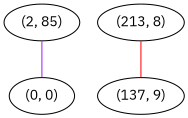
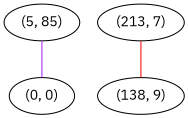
  graph {
    fontname="IBM Plex Sans"
    node [fontname="IBM Plex Sans"]
    edge [fontname="IBM Plex Sans"]
-   "(2, 85)"
+   "(2, 85)" [label="(5, 85)"]
    "(0, 0)"
-   "(213, 7)" [label="(213, 8)"]
-   "(137, 9)"
+   "(213, 7)"
+   "(137, 9)" [label="(138, 9)"]
    "(2, 85)" -- "(0, 0)" [color=purple weight=4]
    "(213, 7)" -- "(137, 9)" [color=red weight=1]
  }
